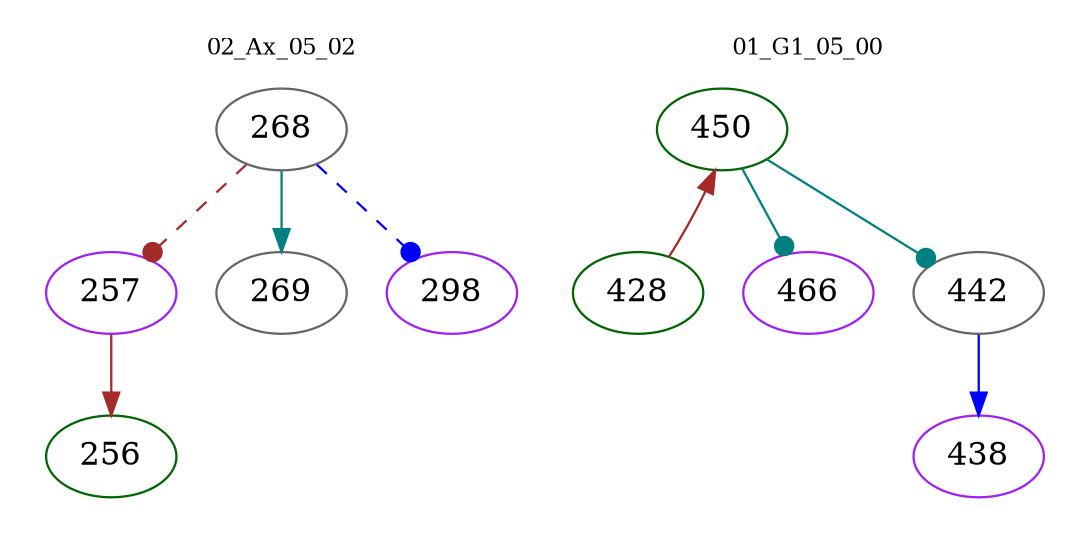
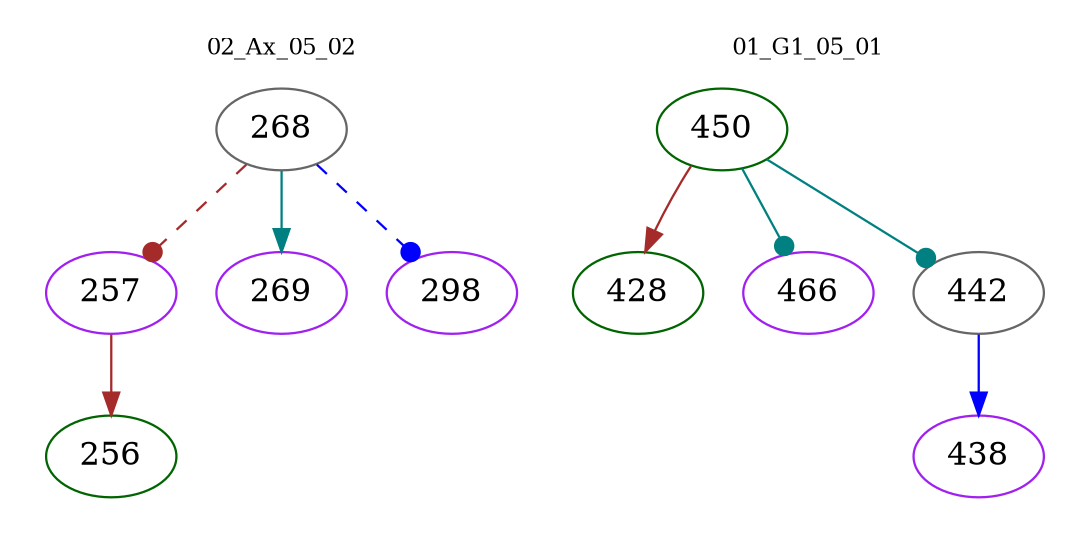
  digraph {
    node [color=purple]
    edge [arrowhead=dot color=brown style=solid]
    n1 [color=gray40 label=268]
    n2 [label=257]
-   n3 [color=gray40 label=269]
+   n3 [label=269]
    n4 [label=298]
    n5 [color=darkgreen label=256]
    n6 [color=darkgreen label=450]
    n7 [color=darkgreen label=428]
    n8 [label=466]
    n9 [color=gray40 label=442]
    n10 [label=438]
    subgraph cluster_1 {
      color=white
      fontsize=10
      label="02_Ax_05_02"
      n1
      n2
      n3
      n4
      n5
    }
    subgraph cluster_2 {
      color=white
      fontsize=10
-     label="01_G1_05_00"
+     label="01_G1_05_01"
      n6
      n7
      n8
      n9
      n10
    }
    n1 -> n2 [style=dashed]
    n1 -> n3 [arrowhead=normal color=teal]
    n1 -> n4 [color=blue style=dashed]
    n2 -> n5 [arrowhead=normal]
-   n7 -> n6 [arrowhead=normal]
+   n6 -> n7 [arrowhead=normal]
    n6 -> n8 [color=teal]
    n6 -> n9 [color=teal]
    n9 -> n10 [arrowhead=normal color=blue]
  }
